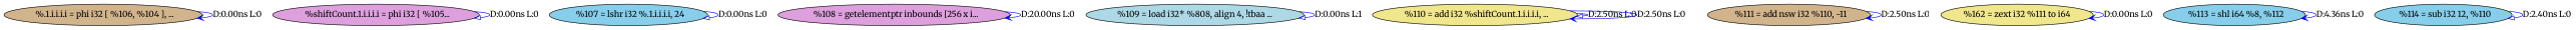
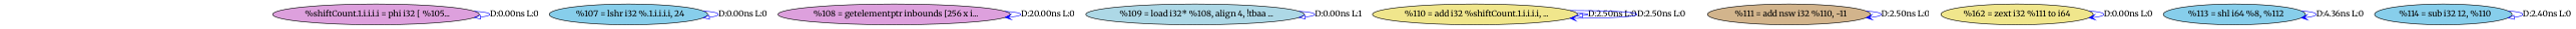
  digraph {
    fontname=Merriweather
    node [fillcolor=skyblue fontname=Merriweather style=filled]
    edge [arrowhead=vee color=blue fontname=Merriweather]
-   n1 [fillcolor=tan label="  %.1.i.i.i.i = phi i32 [ %106, %104 ], ..."]
    n2 [fillcolor=plum label="  %shiftCount.1.i.i.i.i = phi i32 [ %105..."]
    n3 [label="  %107 = lshr i32 %.1.i.i.i.i, 24"]
    n4 [fillcolor=plum label="  %108 = getelementptr inbounds [256 x i..."]
-   n5 [fillcolor=lightblue label="%109 = load i32* %808, align 4, !tbaa ..."]
+   n5 [fillcolor=lightblue label="  %109 = load i32* %108, align 4, !tbaa ..."]
    n6 [fillcolor=khaki label="  %110 = add i32 %shiftCount.1.i.i.i.i, ..."]
    n7 [fillcolor=tan label="  %111 = add nsw i32 %110, -11"]
    n8 [fillcolor=khaki label="%162 = zext i32 %111 to i64"]
    n9 [label="  %113 = shl i64 %8, %112"]
    n10 [label="  %114 = sub i32 12, %110"]
-   n1 -> n1 [label="D:0.00ns L:0"]
    n2 -> n2 [arrowhead=onormal label="D:0.00ns L:0"]
    n3 -> n3 [arrowhead=onormal label="D:0.00ns L:0"]
    n4 -> n4 [label="D:20.00ns L:0"]
    n5 -> n5 [arrowhead=onormal label="D:0.00ns L:1"]
    n6 -> n6 [arrowhead=onormal label="D:2.50ns L:0"]
    n6 -> n6 [label="D:2.50ns L:0"]
    n7 -> n7 [label="D:2.50ns L:0"]
    n8 -> n8 [label="D:0.00ns L:0"]
    n9 -> n9 [label="D:4.36ns L:0"]
    n10 -> n10 [arrowhead=onormal label="D:2.40ns L:0"]
  }
